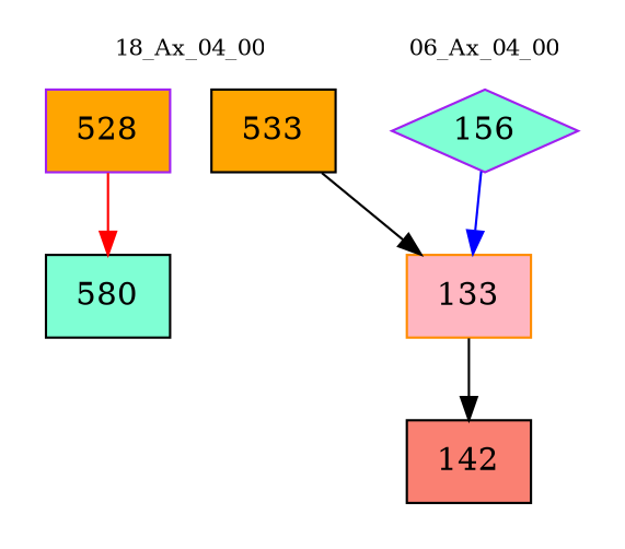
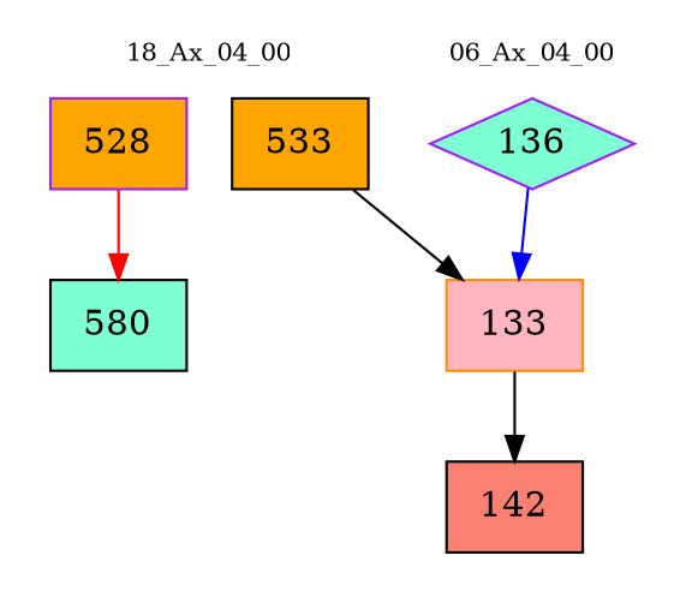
  digraph {
    node [color=black fillcolor=orange shape=box style=filled]
    edge [color=black]
    n1 [label=533]
    n2 [color=purple label=528]
    n3 [fillcolor=aquamarine label=580]
-   n4 [color=purple fillcolor=aquamarine label=156 shape=diamond]
+   n4 [color=purple fillcolor=aquamarine label=136 shape=diamond]
    n5 [color=darkorange fillcolor=lightpink label=133]
    n6 [fillcolor=salmon label=142]
    subgraph cluster_1 {
      color=white
      fontsize=10
      label="18_Ax_04_00"
      n1
      n2
      n3
    }
    subgraph cluster_2 {
      color=white
      fontsize=10
      label="06_Ax_04_00"
      n4
      n5
      n6
    }
    n1 -> n5
    n2 -> n3 [color=red]
    n4 -> n5 [color=blue]
    n5 -> n6
  }
